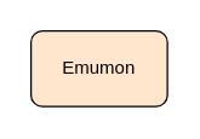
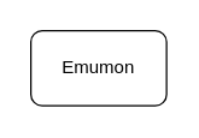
  <mxCell id="0" />
  <mxCell id="1" parent="0" />
- <mxCell id="2" value="Emumon" style="rounded=1;whiteSpace=wrap;html=1;fillColor=#ffe6cc;" parent="1" vertex="1"><mxGeometry x="20" y="20" width="90" height="50" as="geometry" /></mxCell>
+ <mxCell id="2" value="Emumon" style="rounded=1;whiteSpace=wrap;html=1;" parent="1" vertex="1"><mxGeometry x="20" y="20" width="90" height="50" as="geometry" /></mxCell>
